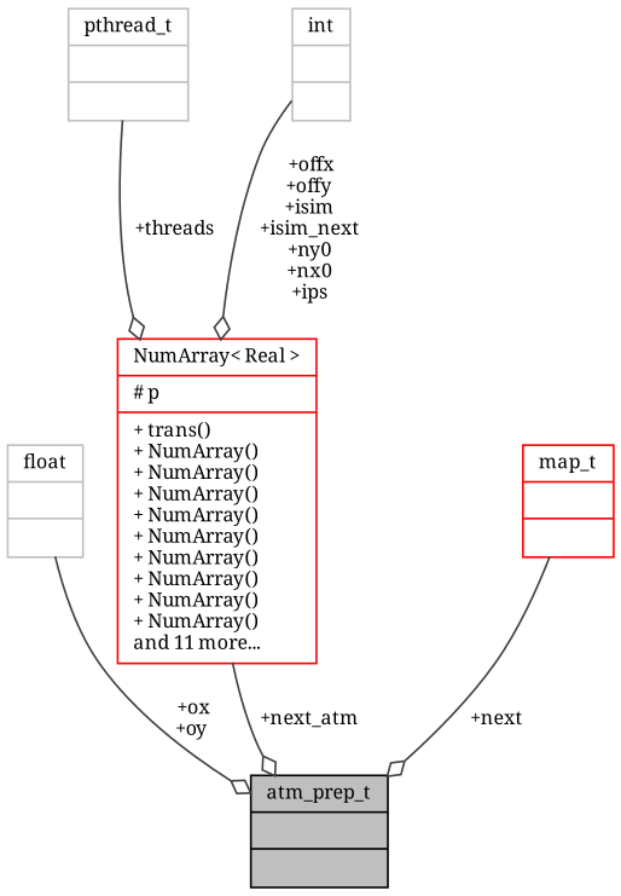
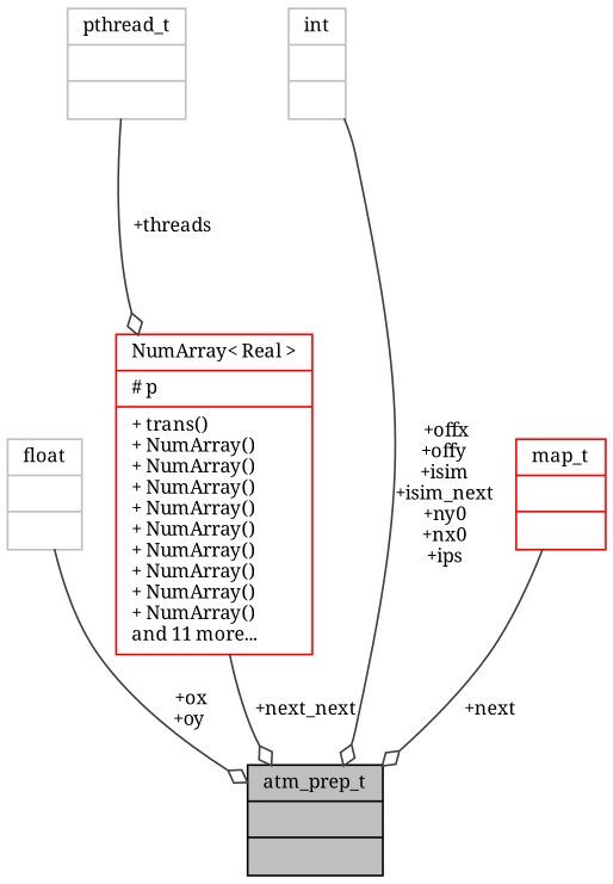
  digraph {
    fontname="Noto Serif"
    node [color=grey75 fontname="Noto Serif" fontsize=10 shape=record]
    edge [arrowhead=odiamond color=grey25 fontname="Noto Serif" fontsize=10 labelfontname=Helvetica labelfontsize=10 style=solid]
    n1 [color=black fillcolor=grey75 fontcolor=black height=0.2 label="{atm_prep_t\n||}" style=filled width=0.4]
    n2 [height=0.2 label="{float\n||}" width=0.4]
    n3 [color=red height=0.2 label="{NumArray\< Real \>\n|# p\l|+ trans()\l+ NumArray()\l+ NumArray()\l+ NumArray()\l+ NumArray()\l+ NumArray()\l+ NumArray()\l+ NumArray()\l+ NumArray()\l+ NumArray()\land 11 more...\l}" width=0.4]
    n4 [height=0.2 label="{pthread_t\n||}" width=0.4]
    n5 [color=red height=0.2 label="{map_t\n||}" width=0.4]
    n6 [height=0.2 label="{int\n||}" width=0.4]
    n2 -> n1 [label=" +ox\n+oy"]
-   n3 -> n1 [label=" +next_atm"]
+   n3 -> n1 [label=" +next_next"]
    n4 -> n3 [label=" +threads"]
    n5 -> n1 [label=" +next"]
-   n6 -> n3 [label=" +offx\n+offy\n+isim\n+isim_next\n+ny0\n+nx0\n+ips"]
+   n6 -> n1 [label=" +offx\n+offy\n+isim\n+isim_next\n+ny0\n+nx0\n+ips"]
  }
